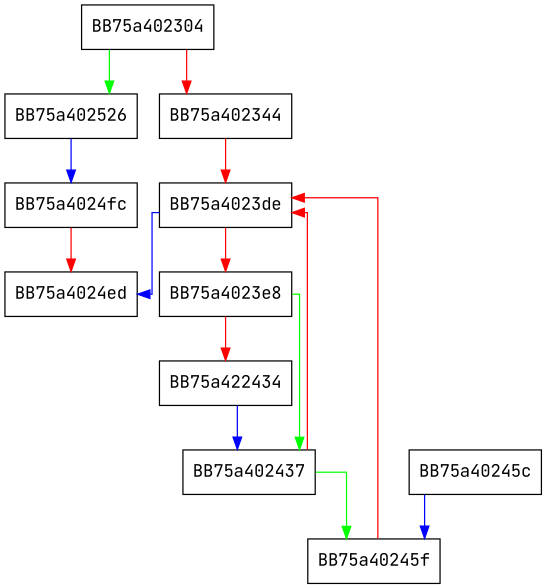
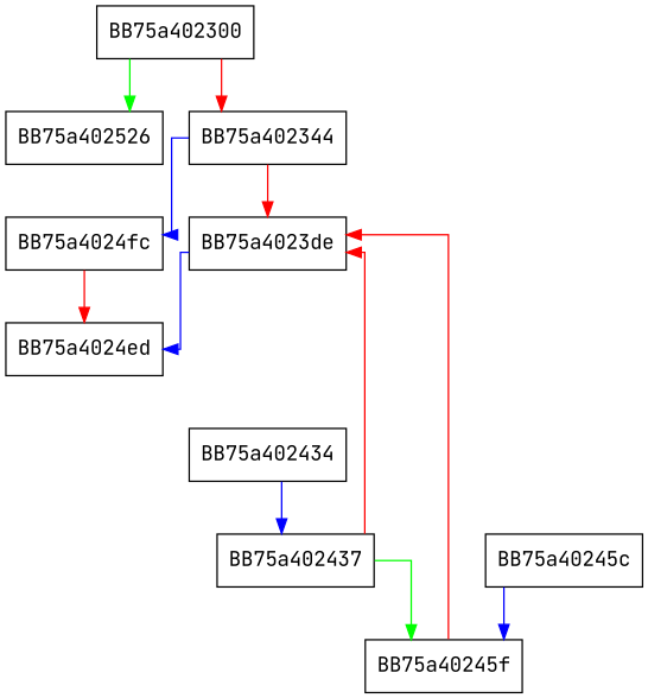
  digraph {
    fontname="JetBrains Mono"
    splines=ortho
    node [fontname="JetBrains Mono" shape=box]
    edge [color=red fontname="JetBrains Mono"]
-   BB75a402300 [label=BB75a402304]
+   BB75a402300
    BB75a402526
    BB75a402344
    BB75a4024fc
    BB75a4023de
    BB75a4024ed
-   BB75a4023e8
    BB75a402437
-   BB75a402434 [label=BB75a422434]
+   BB75a402434
    BB75a40245f
    BB75a40245c
    BB75a402300 -> BB75a402526 [color=green]
    BB75a402300 -> BB75a402344
-   BB75a402526 -> BB75a4024fc [color=blue]
+   BB75a402344 -> BB75a4024fc [color=blue]
    BB75a402344 -> BB75a4023de
    BB75a4024fc -> BB75a4024ed
    BB75a4023de -> BB75a4024ed [color=blue]
-   BB75a4023de -> BB75a4023e8
-   BB75a4023e8 -> BB75a402437 [color=green]
-   BB75a4023e8 -> BB75a402434
    BB75a402437 -> BB75a4023de
    BB75a402437 -> BB75a40245f [color=green]
    BB75a402434 -> BB75a402437 [color=blue]
    BB75a40245f -> BB75a4023de
    BB75a40245c -> BB75a40245f [color=blue]
  }
